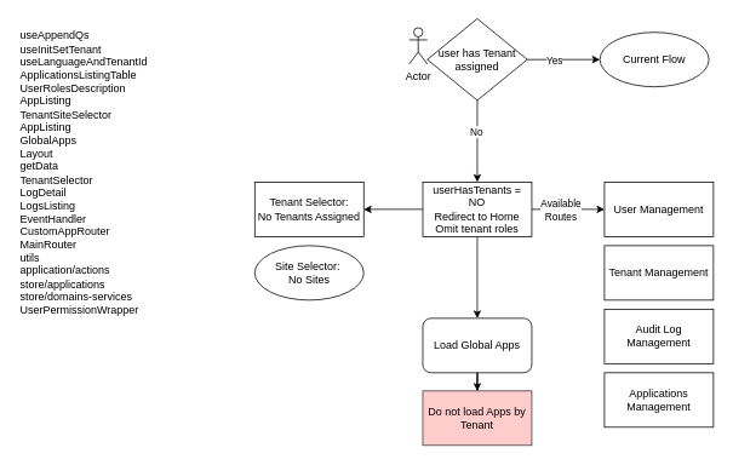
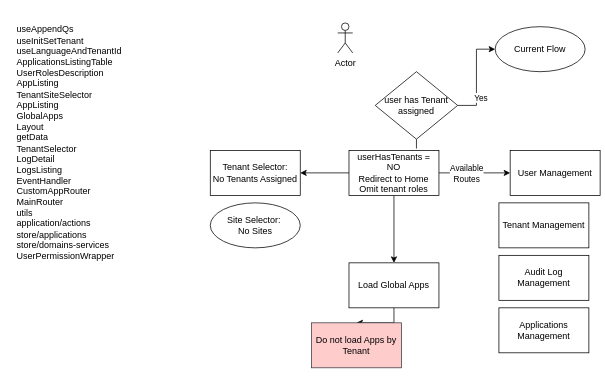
  <mxCell id="0" />
  <mxCell id="1" parent="0" />
  <mxCell id="2" value="useAppendQs&lt;br&gt;useInitSetTenant&lt;br&gt;useLanguageAndTenantId&lt;br&gt;ApplicationsListingTable&lt;br&gt;UserRolesDescription&lt;br&gt;AppListing&lt;br&gt;TenantSiteSelector&lt;br&gt;AppListing&lt;br&gt;GlobalApps&lt;br&gt;Layout&lt;br&gt;getData&lt;br&gt;TenantSelector&lt;br&gt;LogDetail&lt;br&gt;LogsListing&lt;br&gt;EventHandler&lt;br&gt;CustomAppRouter&lt;br&gt;MainRouter&lt;br&gt;utils&lt;br&gt;application/actions&lt;br&gt;store/applications&lt;br&gt;store/domains-services&lt;br&gt;UserPermissionWrapper" style="text;html=1;align=left;verticalAlign=middle;resizable=0;points=[];autosize=1;strokeColor=none;fillColor=none;" vertex="1" parent="1"><mxGeometry x="20" y="30" width="160" height="320" as="geometry" /></mxCell>
  <mxCell id="3" value="Actor" style="shape=umlActor;verticalLabelPosition=bottom;verticalAlign=top;html=1;outlineConnect=0;" vertex="1" parent="1"><mxGeometry x="450" y="30" width="20" height="40" as="geometry" /></mxCell>
  <mxCell id="4" value="" style="edgeStyle=orthogonalEdgeStyle;rounded=0;orthogonalLoop=1;jettySize=auto;html=1;" edge="1" parent="1" source="8" target="13"><mxGeometry relative="1" as="geometry" /></mxCell>
  <mxCell id="5" value="No" style="edgeLabel;html=1;align=center;verticalAlign=middle;resizable=0;points=[];" vertex="1" connectable="0" parent="4"><mxGeometry x="-0.244" y="-2" relative="1" as="geometry"><mxPoint as="offset" /></mxGeometry></mxCell>
  <mxCell id="6" value="" style="edgeStyle=orthogonalEdgeStyle;rounded=0;orthogonalLoop=1;jettySize=auto;html=1;" edge="1" parent="1" source="8" target="14"><mxGeometry relative="1" as="geometry" /></mxCell>
  <mxCell id="7" value="Yes" style="edgeLabel;html=1;align=center;verticalAlign=middle;resizable=0;points=[];" vertex="1" connectable="0" parent="6"><mxGeometry x="-0.415" y="1" relative="1" as="geometry"><mxPoint x="6" y="1" as="offset" /></mxGeometry></mxCell>
- <mxCell id="8" value="user has Tenant assigned" style="rhombus;whiteSpace=wrap;html=1;" vertex="1" parent="1"><mxGeometry x="470" y="20" width="110" height="90" as="geometry" /></mxCell>
+ <mxCell id="8" value="user has Tenant assigned" style="rhombus;whiteSpace=wrap;html=1;" vertex="1" parent="1"><mxGeometry x="500" y="95" width="110" height="90" as="geometry" /></mxCell>
  <mxCell id="9" value="" style="edgeStyle=orthogonalEdgeStyle;rounded=0;orthogonalLoop=1;jettySize=auto;html=1;" edge="1" parent="1" source="13" target="15"><mxGeometry relative="1" as="geometry" /></mxCell>
  <mxCell id="10" value="Available&lt;br&gt;Routes" style="edgeLabel;html=1;align=center;verticalAlign=middle;resizable=0;points=[];" vertex="1" connectable="0" parent="9"><mxGeometry x="-0.375" relative="1" as="geometry"><mxPoint x="6" as="offset" /></mxGeometry></mxCell>
  <mxCell id="11" value="" style="edgeStyle=orthogonalEdgeStyle;rounded=0;orthogonalLoop=1;jettySize=auto;html=1;" edge="1" parent="1" source="13" target="18"><mxGeometry relative="1" as="geometry" /></mxCell>
  <mxCell id="12" value="" style="edgeStyle=orthogonalEdgeStyle;rounded=0;orthogonalLoop=1;jettySize=auto;html=1;" edge="1" parent="1" source="13" target="19"><mxGeometry relative="1" as="geometry" /></mxCell>
  <mxCell id="13" value="userHasTenants = NO&lt;br&gt;Redirect to Home&lt;br&gt;Omit tenant roles" style="whiteSpace=wrap;html=1;" vertex="1" parent="1"><mxGeometry x="465" y="200" width="120" height="60" as="geometry" /></mxCell>
  <mxCell id="14" value="Current Flow" style="ellipse;whiteSpace=wrap;html=1;" vertex="1" parent="1"><mxGeometry x="660" y="35" width="120" height="60" as="geometry" /></mxCell>
- <mxCell id="15" value="User Management" style="whiteSpace=wrap;html=1;" vertex="1" parent="1"><mxGeometry x="665" y="200" width="120" height="60" as="geometry" /></mxCell>
+ <mxCell id="15" value="User Management" style="whiteSpace=wrap;html=1;" vertex="1" parent="1"><mxGeometry x="680" y="200" width="120" height="60" as="geometry" /></mxCell>
  <mxCell id="16" value="Tenant Management" style="rounded=0;whiteSpace=wrap;html=1;" vertex="1" parent="1"><mxGeometry x="665" y="270" width="120" height="60" as="geometry" /></mxCell>
  <mxCell id="17" value="" style="edgeStyle=orthogonalEdgeStyle;rounded=0;orthogonalLoop=1;jettySize=auto;html=1;" edge="1" parent="1" source="18" target="23"><mxGeometry relative="1" as="geometry" /></mxCell>
- <mxCell id="18" value="Load Global Apps" style="whiteSpace=wrap;html=1;rounded=1;" vertex="1" parent="1"><mxGeometry x="465" y="350" width="120" height="60" as="geometry" /></mxCell>
+ <mxCell id="18" value="Load Global Apps" style="whiteSpace=wrap;html=1;" vertex="1" parent="1"><mxGeometry x="465" y="350" width="120" height="60" as="geometry" /></mxCell>
  <mxCell id="19" value="Tenant Selector: &lt;br&gt;No Tenants Assigned" style="whiteSpace=wrap;html=1;" vertex="1" parent="1"><mxGeometry x="280" y="200" width="120" height="60" as="geometry" /></mxCell>
  <mxCell id="20" value="Audit Log Management" style="rounded=0;whiteSpace=wrap;html=1;" vertex="1" parent="1"><mxGeometry x="665" y="340" width="120" height="60" as="geometry" /></mxCell>
  <mxCell id="21" value="Applications Management" style="rounded=0;whiteSpace=wrap;html=1;" vertex="1" parent="1"><mxGeometry x="665" y="410" width="120" height="60" as="geometry" /></mxCell>
  <mxCell id="22" value="Site Selector:&amp;nbsp;&lt;br&gt;No Sites" style="ellipse;whiteSpace=wrap;html=1;" vertex="1" parent="1"><mxGeometry x="280" y="270" width="120" height="60" as="geometry" /></mxCell>
- <mxCell id="23" value="Do not load Apps by Tenant" style="whiteSpace=wrap;html=1;fillColor=#ffcccc;strokeColor=#36393d;" vertex="1" parent="1"><mxGeometry x="465" y="430" width="120" height="60" as="geometry" /></mxCell>
+ <mxCell id="23" value="Do not load Apps by Tenant" style="whiteSpace=wrap;html=1;fillColor=#ffcccc;strokeColor=#36393d;" vertex="1" parent="1"><mxGeometry x="415" y="430" width="120" height="60" as="geometry" /></mxCell>
